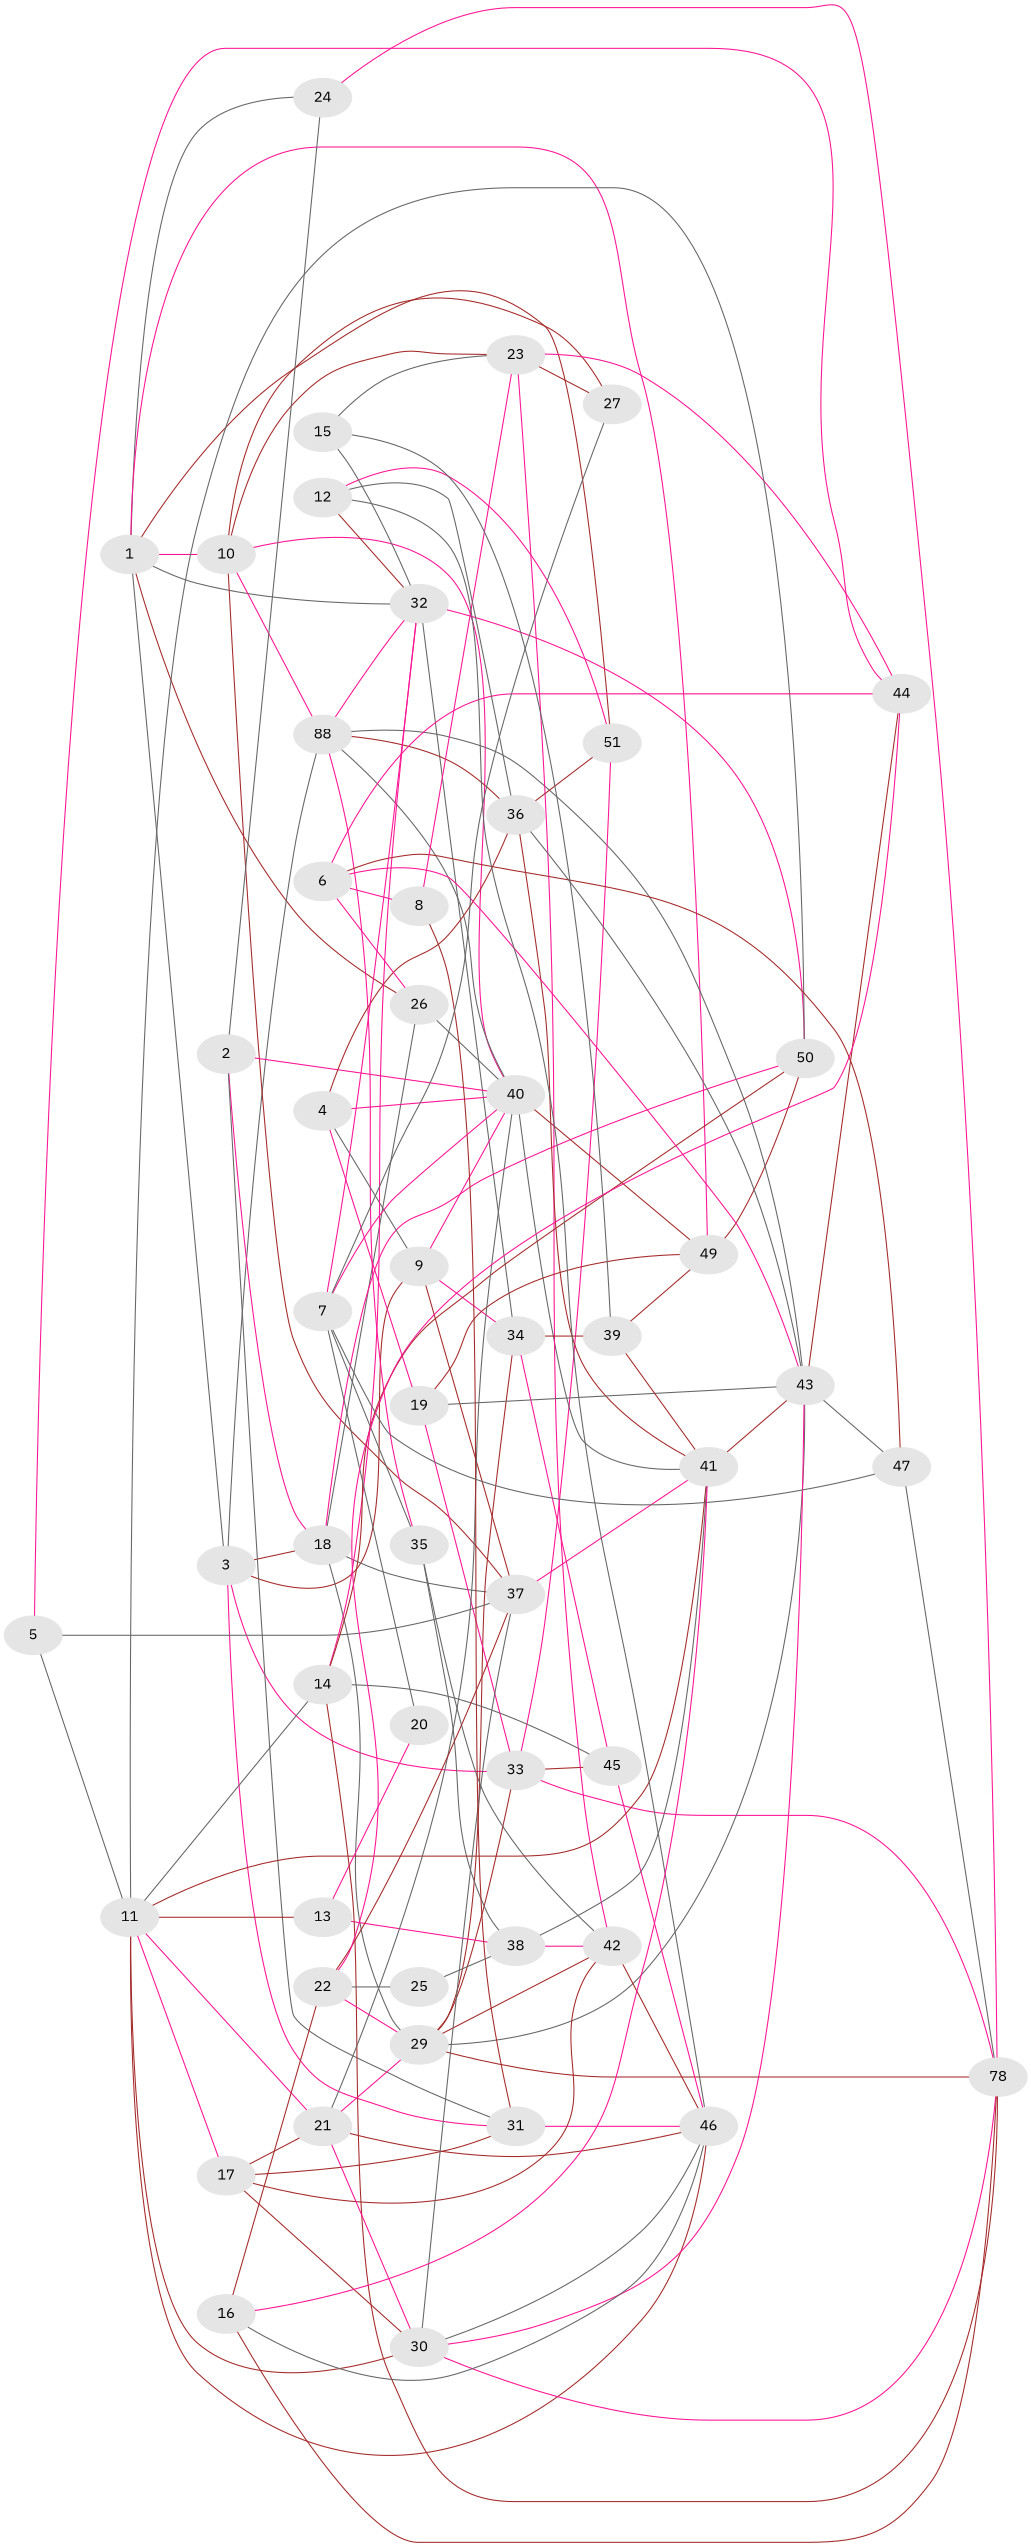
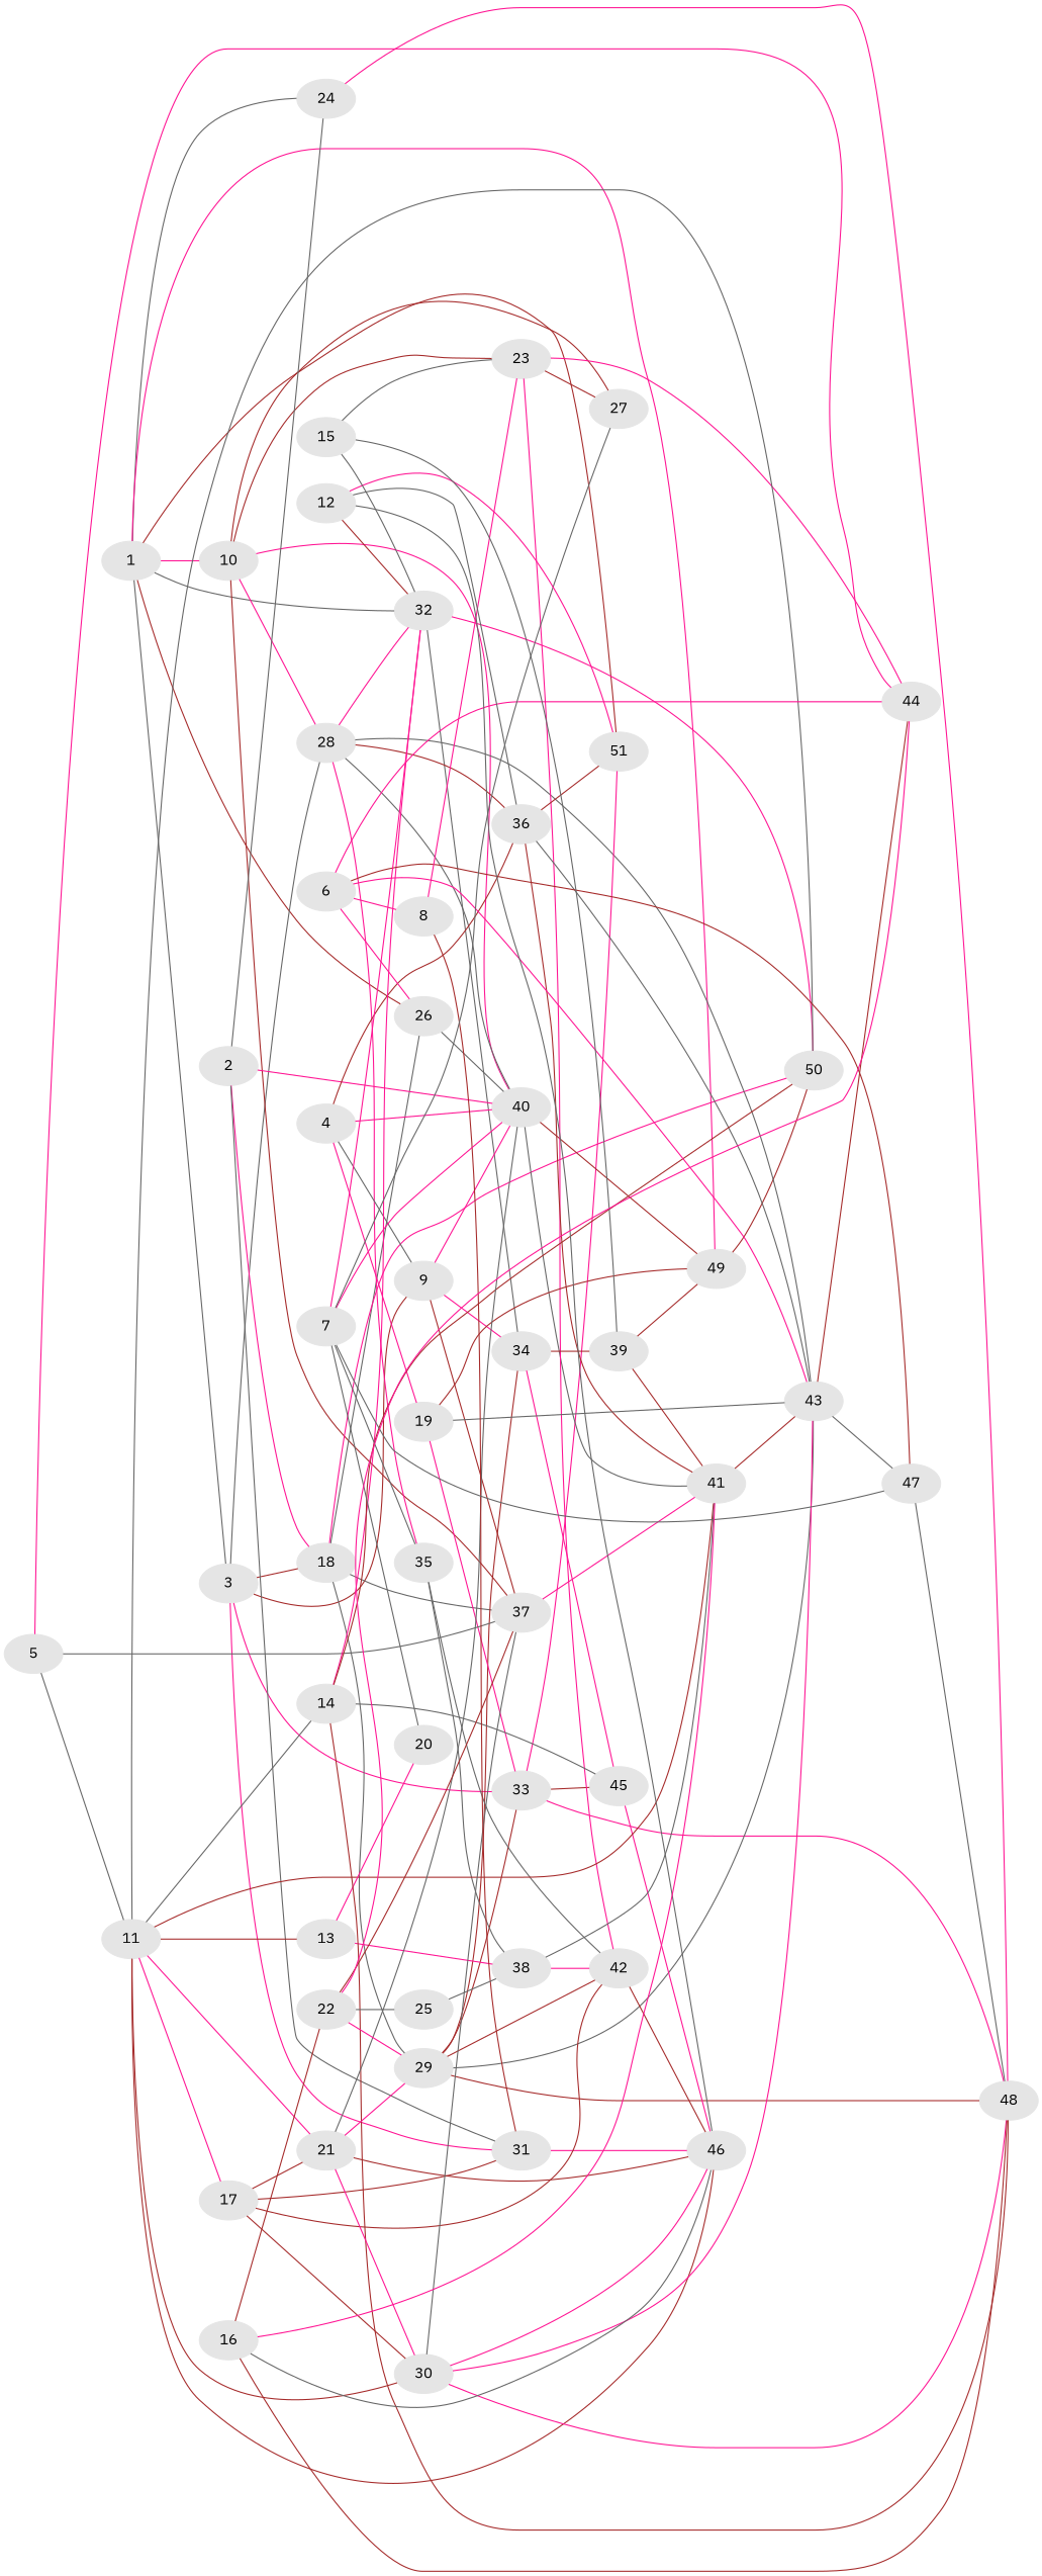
  graph {
    fontname="IBM Plex Sans"
    rankdir=LR
    node [color=gray90 fontname="IBM Plex Sans" style=filled]
    edge [color=deeppink fontname="IBM Plex Sans" weight=1.0]
    1
    3
    10
    24
    26
    32
    49
    51
    18
    31
    9
-   28 [label=88]
+   28
    33
    40
    37
    27
    23
-   48 [label=78]
+   48
    34
    50
    2
    29
    46
    41
    36
    43
    35
    45
    4
    19
    5
    11
    44
    13
    14
    17
    21
    30
    6
    8
    47
    7
    20
    38
    42
    39
    12
    15
    16
    22
    25
    1 -- 3 [color=gray40]
    1 -- 10
    1 -- 24 [color=gray40]
    1 -- 26 [color=brown]
    1 -- 32 [color=gray40]
    1 -- 49
    1 -- 51 [color=brown]
    3 -- 18 [color=brown]
    3 -- 31
    3 -- 9 [color=brown]
    3 -- 28 [color=gray40]
    3 -- 33
    10 -- 28
    10 -- 40
    10 -- 37 [color=brown weight=2.0]
    10 -- 27 [color=brown]
    10 -- 23 [color=brown]
    24 -- 48
    26 -- 40 [color=gray40]
    32 -- 34 [color=gray40]
    32 -- 50
    49 -- 50 [color=brown]
    18 -- 26 [color=gray40]
    18 -- 37 [color=gray40]
    18 -- 50
    18 -- 29 [color=gray40]
    31 -- 46
    9 -- 40
    9 -- 37 [color=brown]
    9 -- 34
    28 -- 32
    28 -- 40 [color=gray40]
    28 -- 36 [color=brown]
    28 -- 43 [color=gray40]
    28 -- 35
    33 -- 51
    33 -- 48
    33 -- 45 [color=brown]
    40 -- 49 [color=brown]
    40 -- 41 [color=gray40]
    37 -- 41
    23 -- 27 [color=brown]
    23 -- 44
    23 -- 42
    34 -- 45
    34 -- 39 [color=brown]
    2 -- 24 [color=gray40]
    2 -- 18
    2 -- 31 [color=gray40]
    2 -- 40 [weight=2.0]
    29 -- 33 [color=brown]
    29 -- 48 [color=brown]
    29 -- 34 [color=brown]
    29 -- 43 [color=gray40]
    29 -- 42 [color=brown]
    41 -- 43 [color=brown]
    36 -- 51 [color=brown]
    36 -- 41 [color=brown]
    36 -- 43 [color=gray40]
    43 -- 44 [color=brown]
    43 -- 47 [color=gray40]
    35 -- 38 [color=gray40]
    35 -- 42 [color=gray40]
    45 -- 46 [weight=2.0]
    4 -- 9 [color=gray40]
    4 -- 40
    4 -- 36 [color=brown]
    4 -- 19
    19 -- 49 [color=brown]
    19 -- 33
    19 -- 43 [color=gray40 weight=2.0]
    5 -- 37 [color=gray40]
    5 -- 11 [color=gray40]
    5 -- 44
    11 -- 50 [color=gray40]
    11 -- 46 [color=brown]
    11 -- 41 [color=brown]
    11 -- 13 [color=brown]
    11 -- 14 [color=gray40]
    11 -- 17
    11 -- 21
    11 -- 30 [color=brown]
    13 -- 20
    13 -- 38
    14 -- 32 [weight=2.0]
    14 -- 48 [color=brown]
    14 -- 50 [color=brown weight=2.0]
    14 -- 45 [color=gray40]
    17 -- 31 [color=brown]
    17 -- 21 [color=brown]
    17 -- 30 [color=brown]
    17 -- 42 [color=brown]
    21 -- 40 [color=gray40]
    21 -- 29
    21 -- 46 [color=brown]
    21 -- 30
    30 -- 37 [color=gray40 weight=2.0]
    30 -- 48
-   30 -- 46 [color=gray40]
+   30 -- 46
    30 -- 43
    6 -- 26 [weight=2.0]
    6 -- 43
    6 -- 44
    6 -- 8
    6 -- 47 [color=brown]
    8 -- 31 [color=brown]
    8 -- 23
    47 -- 48 [color=gray40]
    7 -- 32
    7 -- 40
    7 -- 27 [color=gray40]
    7 -- 35 [color=gray40]
    7 -- 47 [color=gray40]
    7 -- 20 [color=gray40]
    38 -- 41 [color=gray40]
    38 -- 42
    42 -- 46 [color=brown]
    39 -- 49 [color=brown]
    39 -- 41 [color=brown weight=2.0]
    12 -- 32 [color=brown]
    12 -- 51
    12 -- 46 [color=gray40]
    12 -- 36 [color=gray40]
    15 -- 32 [color=gray40]
    15 -- 23 [color=gray40]
    15 -- 39 [color=gray40]
    16 -- 48 [color=brown]
    16 -- 46 [color=gray40]
    16 -- 41
    16 -- 22 [color=brown]
    22 -- 37 [color=brown]
    22 -- 29
    22 -- 44
    22 -- 25 [color=gray40]
    25 -- 38 [color=gray40]
  }
